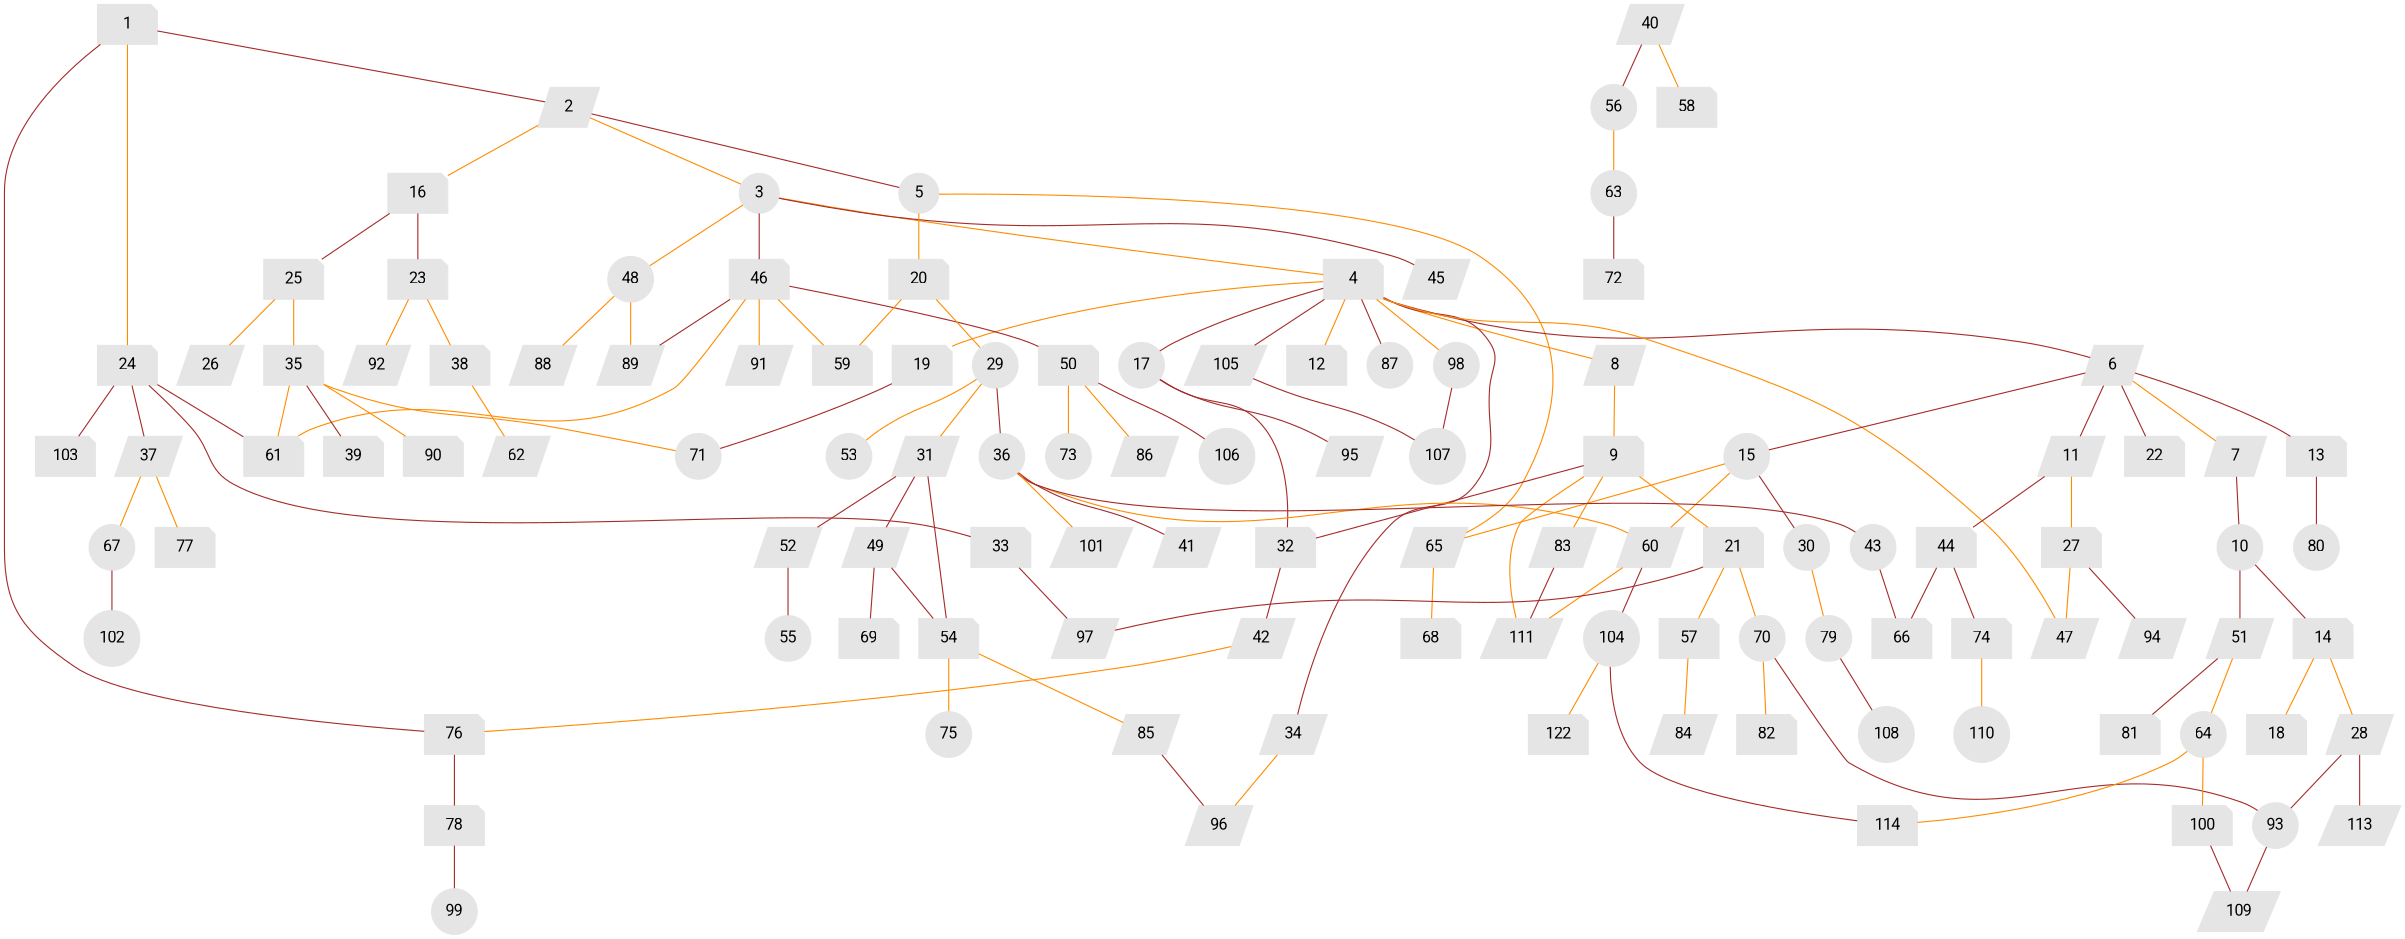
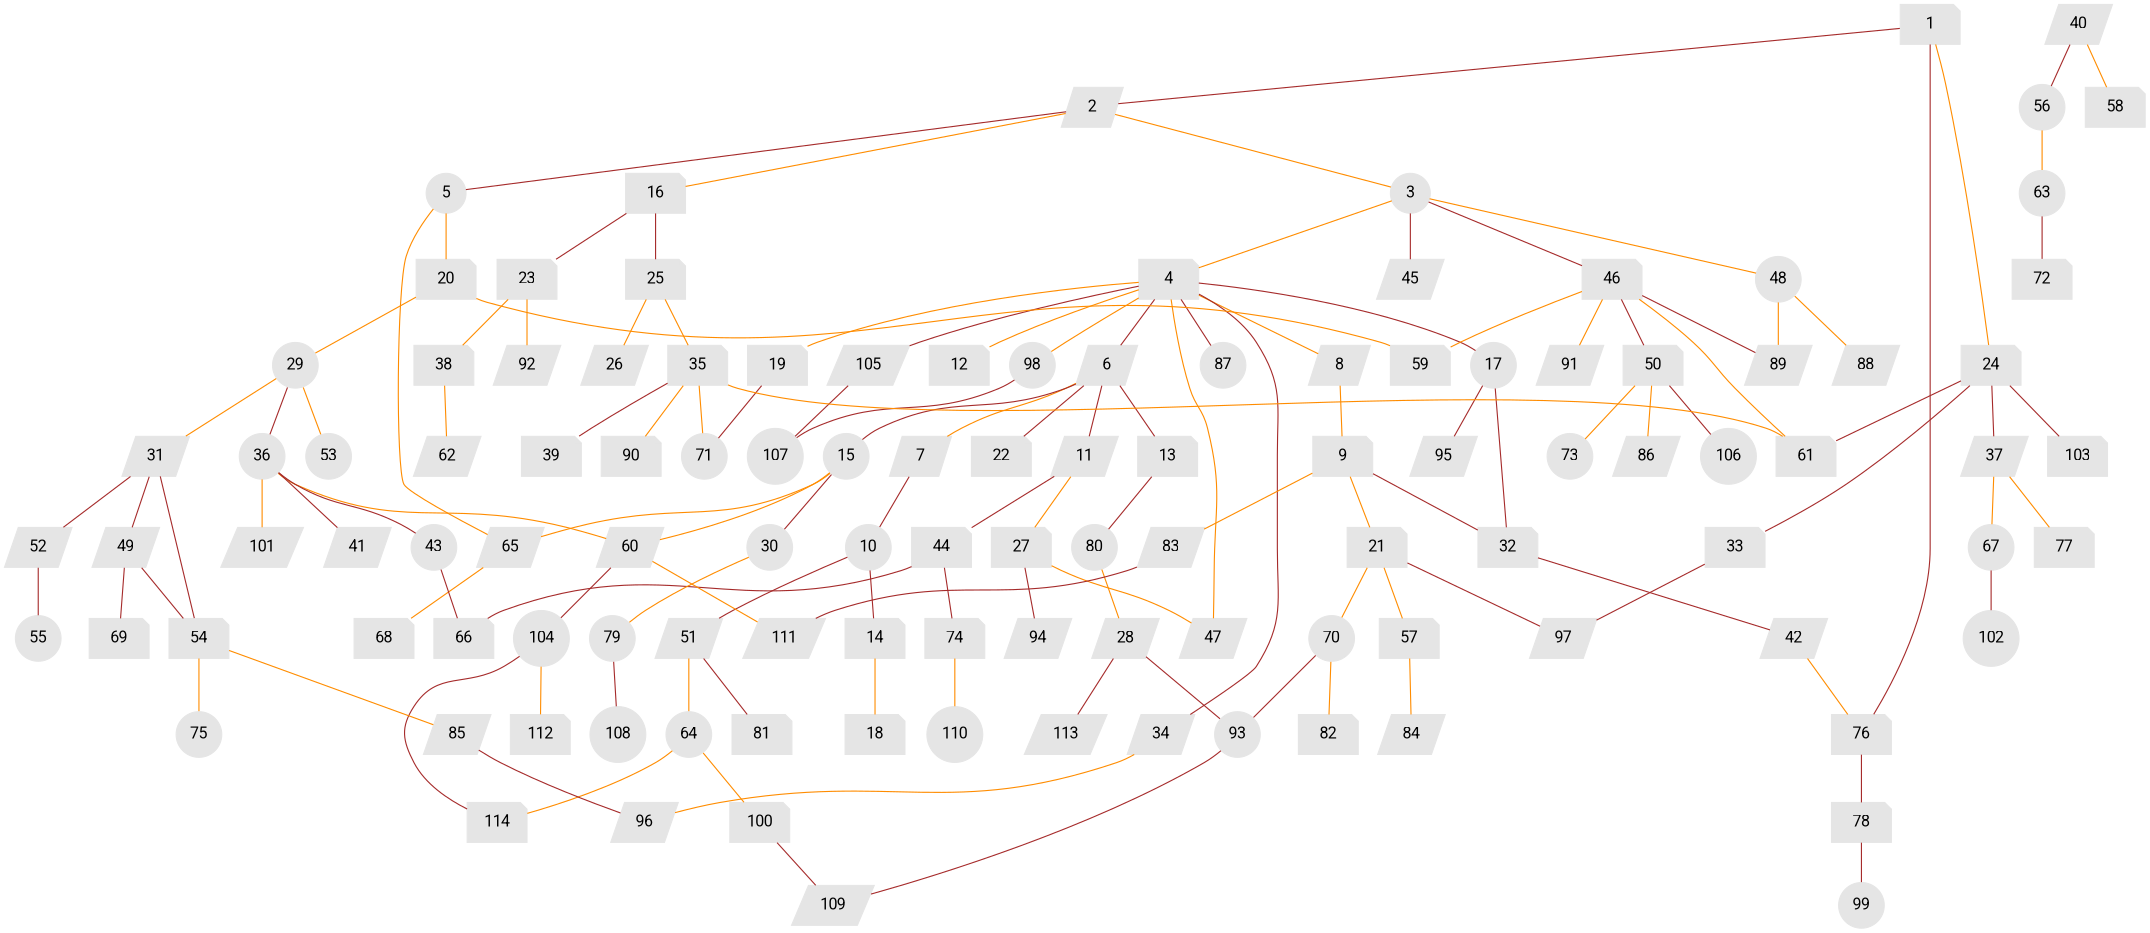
  graph {
    fontname=Roboto
    node [color=gray90 fontname=Roboto shape=note style=filled]
    edge [color=brown fontname=Roboto]
    2 [shape=parallelogram]
    1
    24
    76
    3 [shape=circle]
    5 [shape=circle]
    16
    33
    37 [shape=parallelogram]
    61
    103
    78
    4
    45 [shape=parallelogram]
    46
    48 [shape=circle]
    20
    65 [shape=parallelogram]
    23
    25
    6 [shape=parallelogram]
    8 [shape=parallelogram]
    12
    17 [shape=circle]
    19
    34 [shape=parallelogram]
    47 [shape=parallelogram]
    87 [shape=circle]
    98 [shape=circle]
    105 [shape=parallelogram]
    59
    50
    89 [shape=parallelogram]
    91 [shape=parallelogram]
    88 [shape=parallelogram]
    7 [shape=parallelogram]
    11 [shape=parallelogram]
    13
    15 [shape=circle]
    22
    9
    32
    95 [shape=parallelogram]
    71 [shape=circle]
    96 [shape=parallelogram]
    107 [shape=circle]
    29 [shape=circle]
    68
    10 [shape=circle]
    27
    44
    80 [shape=circle]
    30 [shape=circle]
    60 [shape=parallelogram]
    14
    51 [shape=parallelogram]
    21
    83 [shape=parallelogram]
    111 [shape=parallelogram]
    57
    70 [shape=circle]
    97 [shape=parallelogram]
    42 [shape=parallelogram]
    18
    28 [shape=parallelogram]
    64 [shape=circle]
    81
    94 [shape=parallelogram]
    66
    74
    40 [shape=parallelogram]
    56 [shape=circle]
    58
    93 [shape=circle]
    113 [shape=parallelogram]
    79 [shape=circle]
    104 [shape=circle]
    38
    92 [shape=parallelogram]
    26 [shape=parallelogram]
    35
    31 [shape=parallelogram]
    36 [shape=circle]
    53 [shape=circle]
    84 [shape=parallelogram]
    82
    62 [shape=parallelogram]
    67 [shape=circle]
    77
    39
    90
    109 [shape=parallelogram]
    49 [shape=parallelogram]
    52 [shape=parallelogram]
    54
    41 [shape=parallelogram]
    43 [shape=circle]
    101 [shape=parallelogram]
    108 [shape=circle]
    69
    55 [shape=circle]
    75 [shape=circle]
    85 [shape=parallelogram]
    102 [shape=circle]
    63 [shape=circle]
    110 [shape=circle]
    73 [shape=circle]
    86 [shape=parallelogram]
    106 [shape=circle]
    100
    114
    72
-   112 [label=122]
+   112
    99 [shape=circle]
    2 -- 3 [color=darkorange]
    2 -- 5
    2 -- 16 [color=darkorange]
    1 -- 2
    1 -- 24 [color=darkorange]
    1 -- 76
    24 -- 33
    24 -- 37
    24 -- 61
    24 -- 103
    76 -- 78
    3 -- 4 [color=darkorange]
    3 -- 45
    3 -- 46
    3 -- 48 [color=darkorange]
    5 -- 20 [color=darkorange]
    5 -- 65 [color=darkorange]
    16 -- 23
    16 -- 25
    33 -- 97
    37 -- 67 [color=darkorange]
    37 -- 77 [color=darkorange]
    78 -- 99
    4 -- 6
    4 -- 8 [color=darkorange]
    4 -- 12 [color=darkorange]
    4 -- 17
    4 -- 19 [color=darkorange]
    4 -- 34
    4 -- 47 [color=darkorange]
    4 -- 87
    4 -- 98 [color=darkorange]
    4 -- 105
    46 -- 61 [color=darkorange]
    46 -- 59 [color=darkorange]
    46 -- 50
    46 -- 89
    46 -- 91 [color=darkorange]
    48 -- 89 [color=darkorange]
    48 -- 88 [color=darkorange]
    20 -- 59 [color=darkorange]
    20 -- 29 [color=darkorange]
    65 -- 68 [color=darkorange]
    23 -- 38 [color=darkorange]
    23 -- 92 [color=darkorange]
    25 -- 26 [color=darkorange]
    25 -- 35 [color=darkorange]
    6 -- 7 [color=darkorange]
    6 -- 11
    6 -- 13
    6 -- 15
    6 -- 22
    8 -- 9 [color=darkorange]
    17 -- 32
    17 -- 95
    19 -- 71
    34 -- 96 [color=darkorange]
    98 -- 107
    105 -- 107
    50 -- 73 [color=darkorange]
    50 -- 86 [color=darkorange]
    50 -- 106
    7 -- 10
    11 -- 27 [color=darkorange]
    11 -- 44
    13 -- 80
    15 -- 65 [color=darkorange]
    15 -- 30
    15 -- 60 [color=darkorange]
    9 -- 32
    9 -- 21 [color=darkorange]
    9 -- 83 [color=darkorange]
-   9 -- 111 [color=darkorange]
    32 -- 42
    29 -- 31 [color=darkorange]
    29 -- 36
    29 -- 53 [color=darkorange]
    10 -- 14
    10 -- 51
    27 -- 47 [color=darkorange]
    27 -- 94
    44 -- 66
    44 -- 74
    30 -- 79 [color=darkorange]
    60 -- 111 [color=darkorange]
    60 -- 104
    14 -- 18 [color=darkorange]
-   14 -- 28 [color=darkorange]
+   80 -- 28 [color=darkorange]
    51 -- 64 [color=darkorange]
    51 -- 81
    21 -- 57 [color=darkorange]
    21 -- 70 [color=darkorange]
    21 -- 97
    83 -- 111
    57 -- 84 [color=darkorange]
    70 -- 93
    70 -- 82 [color=darkorange]
    42 -- 76 [color=darkorange]
    28 -- 93
    28 -- 113
    64 -- 100 [color=darkorange]
    64 -- 114 [color=darkorange]
    74 -- 110 [color=darkorange]
    40 -- 56
    40 -- 58 [color=darkorange]
    56 -- 63 [color=darkorange]
    93 -- 109
    79 -- 108
    104 -- 114
    104 -- 112 [color=darkorange]
    38 -- 62 [color=darkorange]
    35 -- 61 [color=darkorange]
    35 -- 71 [color=darkorange]
    35 -- 39
    35 -- 90 [color=darkorange]
    31 -- 49
    31 -- 52
    31 -- 54
    36 -- 60 [color=darkorange]
    36 -- 41
    36 -- 43
    36 -- 101 [color=darkorange]
    67 -- 102
    49 -- 54
    49 -- 69
    52 -- 55
    54 -- 75 [color=darkorange]
    54 -- 85 [color=darkorange]
    43 -- 66
    85 -- 96
    63 -- 72
    100 -- 109
  }
